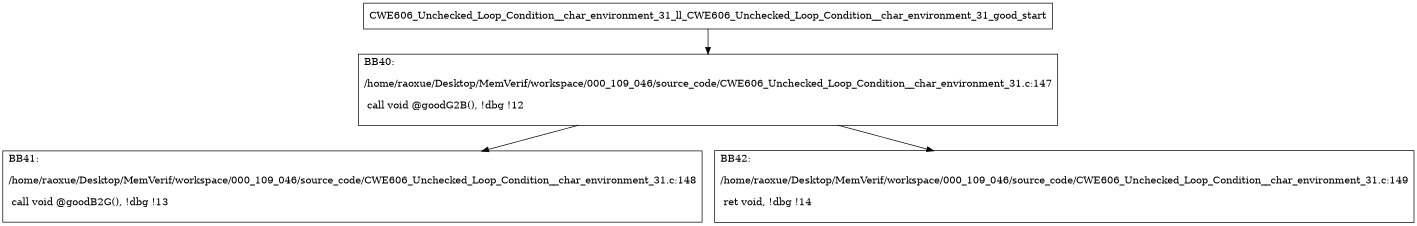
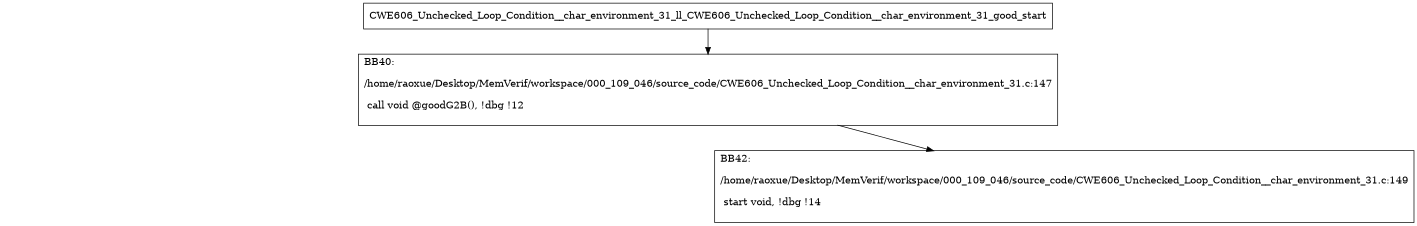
  digraph {
    node [shape=record]
    n1 [label="{CWE606_Unchecked_Loop_Condition__char_environment_31_ll_CWE606_Unchecked_Loop_Condition__char_environment_31_good_start}"]
    n2 [label="{BB40:\l\l/home/raoxue/Desktop/MemVerif/workspace/000_109_046/source_code/CWE606_Unchecked_Loop_Condition__char_environment_31.c:147\l\n  call void @goodG2B(), !dbg !12\l\n}"]
-   n3 [label="{BB41:\l\l/home/raoxue/Desktop/MemVerif/workspace/000_109_046/source_code/CWE606_Unchecked_Loop_Condition__char_environment_31.c:148\l\n  call void @goodB2G(), !dbg !13\l\n}"]
-   n4 [label="{BB42:\l\l/home/raoxue/Desktop/MemVerif/workspace/000_109_046/source_code/CWE606_Unchecked_Loop_Condition__char_environment_31.c:149\l\n  ret void, !dbg !14\l\n}"]
+   n4 [label="{BB42:\l\l/home/raoxue/Desktop/MemVerif/workspace/000_109_046/source_code/CWE606_Unchecked_Loop_Condition__char_environment_31.c:149\l\n  start void, !dbg !14\l\n}"]
    n1 -> n2
-   n2 -> n3
    n2 -> n4
  }
